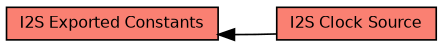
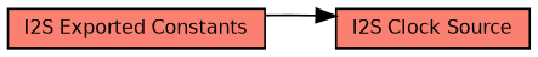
  digraph {
    rankdir=LR
    node [color=black fillcolor=salmon fontname=Helvetica fontsize=10 shape=record style=filled]
    n1 [height=0.2 label="I2S Exported Constants" width=0.4]
    n2 [fontcolor=black height=0.2 label="I2S Clock Source" width=0.4]
-   n1 -> n2 [dir=back fontname=Helvetica fontsize=10 labelfontname=Helvetica labelfontsize=10 shape=plaintext style=solid color=black]
+   n2 -> n1 [dir=back fontname=Helvetica fontsize=10 labelfontname=Helvetica labelfontsize=10 shape=plaintext style=solid color=black]
  }
